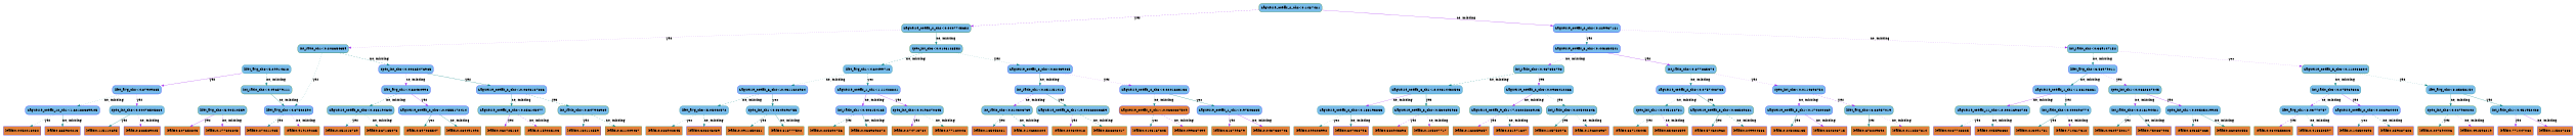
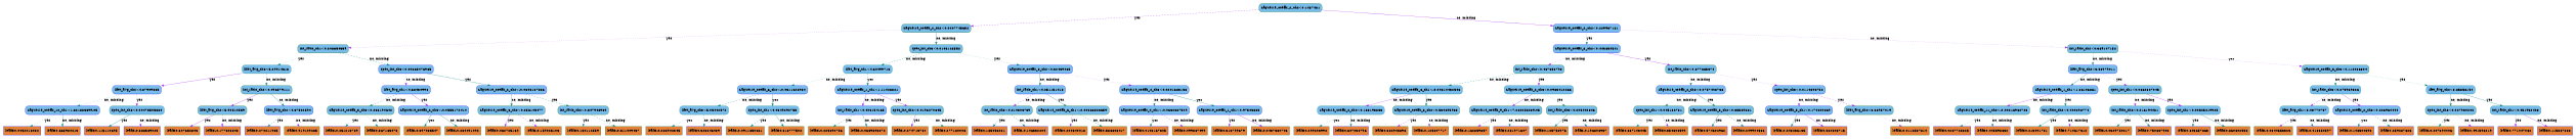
  digraph {
    rankdir=TB
    node [color=blue fillcolor="#e48038" shape=box style=filled]
    edge [color=teal style=solid]
    n1 [color=darkgreen fillcolor="#78bceb" height=0.5 label="Laguerre_coeffs_2_ch2<0.1487481" style="filled, rounded" width=2.9201]
    n2 [color=darkgreen fillcolor="#78bceb" height=0.5 label="Laguerre_coeffs_2_ch2<0.0407745652" style="filled, rounded" width=3.2014]
    n3 [fillcolor="#78bceb" height=0.5 label="Laguerre_coeffs_2_ch2<0.229937181" style="filled, rounded" width=3.1076]
    n4 [color=darkgreen fillcolor="#78bceb" height=0.5 label="int_ratio_ch1<0.208654359" style="filled, rounded" width=2.3264]
    n5 [color=darkgreen fillcolor="#78bceb" height=0.5 label="spec_int_ch3<0.0103128552" style="filled, rounded" width=2.4097]
    n6 [fillcolor="#78bceb" height=0.5 label="Laguerre_coeffs_3_ch2<0.443854541" style="filled, rounded" width=3.1076]
    n7 [color=darkgreen fillcolor="#78bceb" height=0.5 label="int_ratio_ch2<0.369147152" style="filled, rounded" width=2.3264]
    n8 [color=teal fillcolor="#78bceb" height=0.5 label="lifet_avg_ch3<5.29914618" style="filled, rounded" width=2.2639]
    n9 [fillcolor="#78bceb" height=0.5 label="spec_int_ch3<0.00665476965" style="filled, rounded" width=2.5035]
    n10 [fillcolor="#78bceb" height=0.5 label="Laguerre_coeffs_3_ch2<0.32439065" style="filled, rounded" width=3.0139]
    n11 [color=teal fillcolor="#78bceb" height=0.5 label="lifet_avg_ch1<4.60499716" style="filled, rounded" width=2.2639]
    n12 [color=darkgreen fillcolor="#78bceb" height=0.5 label="int_ratio_ch2<0.377865374" style="filled, rounded" width=2.3264]
    n13 [color=darkgreen fillcolor="#78bceb" height=0.5 label="int_ratio_ch2<0.467358798" style="filled, rounded" width=2.3264]
    n14 [color=darkgreen fillcolor="#78bceb" height=0.5 label="Laguerre_coeffs_5_ch3<0.112086304" style="filled, rounded" width=3.1076]
    n15 [fillcolor="#78bceb" height=0.5 label="lifet_avg_ch2<3.58979011" style="filled, rounded" width=2.2639]
    n16 [fillcolor="#78bceb" height=0.5 label="lifet_avg_ch2<4.87909365" style="filled, rounded" width=2.2639]
    n17 [color=darkgreen fillcolor="#78bceb" height=0.5 label="int_ratio_ch2<0.496579111" style="filled, rounded" width=2.3264]
    n18 [fillcolor="#78bceb" height=0.5 label="Laguerre_coeffs_2_ch2<-0.0643187836" style="filled, rounded" width=3.2639]
    n19 [fillcolor="#78bceb" height=0.5 label="lifet_avg_ch1<4.68430996" style="filled, rounded" width=2.2639]
    n20 [fillcolor="#78bceb" height=0.5 label="Laguerre_coeffs_2_ch3<0.0201683138" style="filled, rounded" width=3.2014]
    n21 [fillcolor="#78bceb" height=0.5 label="int_ratio_ch1<0.251151413" style="filled, rounded" width=2.3264]
    n22 [fillcolor="#78bceb" height=0.5 label="Laguerre_coeffs_1_ch1<1.11428821" style="filled, rounded" width=3.0139]
    n23 [fillcolor="#78bceb" height=0.5 label="Laguerre_coeffs_6_ch2<-0.0311628934" style="filled, rounded" width=3.2639]
    n24 [fillcolor="#78bceb" height=0.5 label="spec_int_ch3<0.0114696752" style="filled, rounded" width=2.4097]
    n25 [fillcolor="#78bceb" height=0.5 label="Laguerre_coeffs_2_ch3<0.0757408738" style="filled, rounded" width=3.2014]
    n26 [color=teal fillcolor="#78bceb" height=0.5 label="Laguerre_coeffs_2_ch3<0.0983412266" style="filled, rounded" width=3.2014]
    n27 [color=teal fillcolor="#78bceb" height=0.5 label="Laguerre_coeffs_8_ch1<-0.00314432546" style="filled, rounded" width=3.3576]
    n28 [color=teal fillcolor="#78bceb" height=0.5 label="lifet_avg_ch2<3.85858154" style="filled, rounded" width=2.2639]
    n29 [color=teal fillcolor="#78bceb" height=0.5 label="int_ratio_ch3<0.275969326" style="filled, rounded" width=2.3264]
    n30 [color=darkgreen fillcolor="#78bceb" height=0.5 label="spec_int_ch1<0.0662827045" style="filled, rounded" width=2.4097]
    n31 [fillcolor="#78bceb" height=0.5 label="Laguerre_coeffs_1_ch1<1.86106861" style="filled, rounded" width=3.0139]
    n32 [color=teal fillcolor="#78bceb" height=0.5 label="spec_int_ch3<0.00473505864" style="filled, rounded" width=2.5035]
    n33 [fillcolor="#78bceb" height=0.5 label="Laguerre_coeffs_12_ch1<1.62188389e-05" style="filled, rounded" width=3.441]
    n34 [color=darkgreen fillcolor="#78bceb" height=0.5 label="lifet_avg_ch2<5.90510559" style="filled, rounded" width=2.2639]
    n35 [fillcolor="#78bceb" height=0.5 label="lifet_avg_ch2<4.67502594" style="filled, rounded" width=2.2639]
    n36 [color=darkgreen fillcolor="#78bceb" height=0.5 label="int_ratio_ch2<0.347948939" style="filled, rounded" width=2.3264]
    n37 [color=darkgreen fillcolor="#78bceb" height=0.5 label="Laguerre_coeffs_3_ch2<0.256145477" style="filled, rounded" width=3.1076]
    n38 [fillcolor="#78bceb" height=0.5 label="Laguerre_coeffs_2_ch3<-0.0555172414" style="filled, rounded" width=3.2639]
    n39 [color=darkgreen fillcolor="#78bceb" height=0.5 label="Laguerre_coeffs_3_ch3<0.266194642" style="filled, rounded" width=3.1076]
    n40 [fillcolor="#78bceb" height=0.5 label="Laguerre_coeffs_1_ch1<0.97503835" style="filled, rounded" width=3.0139]
-   n41 [height=0.5 label="Laguerre_coeffs_4_ch1<-0.0632687509" style="filled, rounded" width=3.2639]
+   n41 [fillcolor="#78bceb" height=0.5 label="Laguerre_coeffs_4_ch1<-0.0632687509" style="filled, rounded" width=3.2639]
    n42 [color=darkgreen fillcolor="#78bceb" height=0.5 label="Laguerre_coeffs_6_ch1<-0.00868823659" style="filled, rounded" width=3.3576]
    n43 [color=darkgreen fillcolor="#78bceb" height=0.5 label="int_ratio_ch3<0.210303739" style="filled, rounded" width=2.3264]
    n44 [color=darkgreen fillcolor="#78bceb" height=0.5 label="spec_int_ch2<0.0196270645" style="filled, rounded" width=2.4097]
    n45 [fillcolor="#78bceb" height=0.5 label="int_ratio_ch1<0.403154165" style="filled, rounded" width=2.3264]
    n46 [color=teal fillcolor="#78bceb" height=0.5 label="spec_int_ch1<0.0349292755" style="filled, rounded" width=2.4097]
    n47 [color=teal fillcolor="#78bceb" height=0.5 label="lifet_avg_ch3<5.05442572" style="filled, rounded" width=2.2639]
    n48 [height=0.5 label="leaf=0.115110695" width=1.6076]
    n49 [height=0.5 label="leaf=-0.388589025" width=1.6701]
    n50 [height=0.5 label="leaf=0.0452018082" width=1.7014]
    n51 [height=0.5 label="leaf=0.665984213" width=1.6076]
    n52 [color=teal height=0.5 label="leaf=0.607652843" width=1.6076]
    n53 [height=0.5 label="leaf=-0.177608848" width=1.6701]
    n54 [height=0.5 label="leaf=0.270211965" width=1.6076]
    n55 [color=darkgreen height=0.5 label="leaf=0.919109285" width=1.6076]
-   n56 [height=0.5 label="leaf=0.130112559" width=1.6076]
+   n56 [color=darkgreen height=0.5 label="leaf=0.130112559" width=1.6076]
    n57 [color=darkgreen height=0.5 label="leaf=-0.311009437" width=1.6701]
    n58 [color=darkgreen height=0.5 label="leaf=0.062725164" width=1.6076]
    n59 [color=darkgreen height=0.5 label="leaf=-0.159025103" width=1.6701]
    n60 [color=darkgreen height=0.5 label="leaf=-0.397085547" width=1.6701]
    n61 [color=teal height=0.5 label="leaf=-0.284491092" width=1.6701]
    n62 [height=0.5 label="leaf=-0.251213789" width=1.6701]
    n63 [color=darkgreen height=0.5 label="leaf=0.367185473" width=1.6076]
    n64 [color=darkgreen height=0.5 label="leaf=0.313799679" width=1.6076]
    n65 [color=teal height=0.5 label="leaf=-0.0437380746" width=1.7639]
    n66 [height=0.5 label="leaf=0.0103167305" width=1.7014]
    n67 [color=darkgreen height=0.5 label="leaf=0.499867499" width=1.6076]
    n68 [color=darkgreen height=0.5 label="leaf=0.200340018" width=1.6076]
    n69 [color=darkgreen height=0.5 label="leaf=0.588808417" width=1.6076]
    n70 [height=0.5 label="leaf=0.185453281" width=1.6076]
    n71 [height=0.5 label="leaf=-0.146332204" width=1.6701]
    n72 [color=darkgreen height=0.5 label="leaf=-0.274713784" width=1.6701]
    n73 [color=darkgreen height=0.5 label="leaf=0.277180046" width=1.6076]
    n74 [color=darkgreen height=0.5 label="leaf=-0.225890756" width=1.6701]
    n75 [color=teal height=0.5 label="leaf=-0.0669693872" width=1.7639]
    n76 [color=teal height=0.5 label="leaf=-0.0911850631" width=1.7639]
    n77 [color=darkgreen height=0.5 label="leaf=0.818777502" width=1.6076]
    n78 [color=teal height=0.5 label="leaf=-0.238902345" width=1.6701]
    n79 [height=0.5 label="leaf=0.323846489" width=1.6076]
    n80 [color=darkgreen fillcolor="#78bceb" height=0.5 label="lifet_avg_ch2<3.68957019" style="filled, rounded" width=2.2639]
    n81 [fillcolor="#78bceb" height=0.5 label="Laguerre_coeffs_5_ch1<0.174600869" style="filled, rounded" width=3.1076]
    n82 [color=darkgreen fillcolor="#78bceb" height=0.5 label="Laguerre_coeffs_3_ch2<0.33569631" style="filled, rounded" width=3.0139]
    n83 [color=darkgreen fillcolor="#78bceb" height=0.5 label="spec_int_ch1<0.045182731" style="filled, rounded" width=2.316]
    n84 [color=darkgreen fillcolor="#78bceb" height=0.5 label="int_ratio_ch3<0.205442846" style="filled, rounded" width=2.3264]
    n85 [color=darkgreen fillcolor="#78bceb" height=0.5 label="Laguerre_coeffs_9_ch1<7.26025828e-05" style="filled, rounded" width=3.3472]
    n86 [color=darkgreen fillcolor="#78bceb" height=0.5 label="Laguerre_coeffs_3_ch2<0.534695983" style="filled, rounded" width=3.1076]
    n87 [color=teal fillcolor="#78bceb" height=0.5 label="Laguerre_coeffs_2_ch2<0.183193833" style="filled, rounded" width=3.1076]
    n88 [color=teal fillcolor="#78bceb" height=0.5 label="int_ratio_ch1<0.451952428" style="filled, rounded" width=2.3264]
    n89 [color=darkgreen fillcolor="#78bceb" height=0.5 label="spec_int_ch3<0.027930202" style="filled, rounded" width=2.316]
    n90 [fillcolor="#78bceb" height=0.5 label="Laguerre_coeffs_2_ch3<0.226964444" style="filled, rounded" width=3.1076]
    n91 [color=teal fillcolor="#78bceb" height=0.5 label="lifet_avg_ch1<3.03770757" style="filled, rounded" width=2.2639]
    n92 [color=teal fillcolor="#78bceb" height=0.5 label="spec_int_ch1<0.00525219925" style="filled, rounded" width=2.5035]
    n93 [color=teal fillcolor="#78bceb" height=0.5 label="int_ratio_ch3<0.216194481" style="filled, rounded" width=2.3264]
    n94 [color=teal fillcolor="#78bceb" height=0.5 label="int_ratio_ch2<0.400298774" style="filled, rounded" width=2.3264]
    n95 [color=darkgreen fillcolor="#78bceb" height=0.5 label="Laguerre_coeffs_11_ch2<-0.00216962723" style="filled, rounded" width=3.4514]
-   n96 [color=darkgreen height=0.5 label="leaf=0.678229392" width=1.6076]
    n97 [color=darkgreen height=0.5 label="leaf=-0.0113537814" width=1.7639]
    n98 [height=0.5 label="leaf=-0.248236135" width=1.6701]
    n99 [height=0.5 label="leaf=0.364308715" width=1.6076]
    n100 [height=0.5 label="leaf=0.574602962" width=1.6076]
    n101 [height=0.5 label="leaf=0.249904886" width=1.6076]
    n102 [color=teal height=0.5 label="leaf=0.687143445" width=1.6076]
    n103 [color=darkgreen height=0.5 label="leaf=0.354808599" width=1.6076]
    n104 [color=teal height=0.5 label="leaf=0.125758976" width=1.6076]
    n105 [height=0.5 label="leaf=-0.196806937" width=1.6701]
    n106 [color=teal height=0.5 label="leaf=-0.162859857" width=1.6701]
    n107 [height=0.5 label="leaf=0.231971607" width=1.6076]
    n108 [color=darkgreen height=0.5 label="leaf=0.382943898" width=1.6076]
    n109 [color=darkgreen height=0.5 label="leaf=-0.125807717" width=1.6701]
    n110 [color=teal height=0.5 label="leaf=0.299203992" width=1.6076]
    n111 [height=0.5 label="leaf=0.607038796" width=1.6076]
    n112 [height=0.5 label="leaf=0.771447062" width=1.6076]
    n113 [height=0.5 label="leaf=0.115887888" width=1.6076]
    n114 [color=darkgreen height=0.5 label="leaf=-0.207394406" width=1.6701]
    n115 [height=0.5 label="leaf=0.491598219" width=1.6076]
    n116 [height=0.5 label="leaf=-0.148500398" width=1.6701]
    n117 [height=0.5 label="leaf=0.259287626" width=1.6076]
    n118 [color=darkgreen height=0.5 label="leaf=-0.0844653323" width=1.7639]
    n119 [height=0.5 label="leaf=-0.418650597" width=1.6701]
    n120 [height=0.5 label="leaf=0.643657863" width=1.6076]
    n121 [color=darkgreen height=0.5 label="leaf=0.860602558" width=1.6076]
    n122 [color=teal height=0.5 label="leaf=-0.0329750217" width=1.7639]
    n123 [height=0.5 label="leaf=0.750867903" width=1.6076]
    n124 [color=teal height=0.5 label="leaf=0.213091731" width=1.6076]
    n125 [color=teal height=0.5 label="leaf=0.714617312" width=1.6076]
    n126 [height=0.5 label="leaf=0.0267728325" width=1.7014]
    n127 [height=0.5 label="leaf=0.445598632" width=1.6076]
    n1 -> n2 [color=purple label=yes style=dashed]
    n1 -> n3 [color=purple label="no, missing"]
    n2 -> n4 [color=purple label=yes style=dotted]
    n2 -> n5 [label="no, missing"]
    n3 -> n6 [label=yes style=dotted]
    n3 -> n7 [color=purple label="no, missing" style=dotted]
-   n4 -> n35 [label=yes style=dotted]
+   n4 -> n8 [label=yes style=dotted]
    n4 -> n9 [label="no, missing" style=dashed]
    n5 -> n10 [label=yes style=dotted]
    n5 -> n11 [label="no, missing" style=dashed]
    n6 -> n12 [color=purple label=yes]
    n6 -> n13 [color=purple label="no, missing" style=dotted]
    n7 -> n14 [color=purple label=yes style=dotted]
    n7 -> n15 [label="no, missing" style=dashed]
    n8 -> n16 [color=purple label=yes]
    n8 -> n17 [label="no, missing" style=dashed]
    n9 -> n18 [label=yes]
    n9 -> n19 [color=purple label="no, missing" style=dotted]
    n10 -> n20 [color=purple label=yes style=dotted]
    n10 -> n21 [label="no, missing"]
    n11 -> n22 [label=yes style=dashed]
    n11 -> n23 [label="no, missing" style=dotted]
    n12 -> n24 [color=purple label=yes style=dotted]
    n12 -> n25 [label="no, missing" style=dotted]
    n13 -> n26 [color=purple label=yes style=dotted]
    n13 -> n27 [label="no, missing" style=dashed]
    n14 -> n28 [label=yes style=dotted]
    n14 -> n29 [label="no, missing" style=dotted]
    n15 -> n30 [color=purple label=yes style=dotted]
    n15 -> n31 [label="no, missing"]
    n16 -> n32 [color=purple label=yes style=dotted]
    n16 -> n33 [label="no, missing" style=dotted]
+   n17 -> n34 [color=purple label=yes]
    n17 -> n35 [label="no, missing"]
    n18 -> n36 [label=yes style=dashed]
    n18 -> n37 [label="no, missing"]
    n19 -> n38 [color=purple label=yes]
    n19 -> n39 [label="no, missing" style=dashed]
    n20 -> n40 [label=yes]
    n20 -> n41 [label="no, missing" style=dotted]
    n21 -> n42 [label=yes]
    n21 -> n43 [color=purple label="no, missing" style=dashed]
    n22 -> n44 [color=purple label=yes]
    n22 -> n45 [color=purple label="no, missing"]
    n23 -> n46 [label=yes]
    n23 -> n47 [label="no, missing" style=dashed]
    n24 -> n80 [color=purple label=yes style=dashed]
    n24 -> n81 [color=purple label="no, missing" style=dotted]
    n25 -> n82 [label=yes]
    n25 -> n83 [label="no, missing" style=dotted]
    n26 -> n84 [label=yes style=dotted]
    n26 -> n85 [color=purple label="no, missing"]
    n27 -> n86 [label=yes]
    n27 -> n87 [color=purple label="no, missing"]
    n28 -> n88 [label=yes]
    n28 -> n89 [label="no, missing"]
    n29 -> n90 [color=purple label=yes]
    n29 -> n91 [color=purple label="no, missing" style=dashed]
    n30 -> n92 [color=purple label=yes]
    n30 -> n93 [color=purple label="no, missing" style=dotted]
    n31 -> n94 [label=yes style=dashed]
    n31 -> n95 [color=purple label="no, missing"]
    n32 -> n48 [label=yes]
    n32 -> n49 [color=purple label="no, missing" style=dotted]
    n33 -> n50 [label=yes style=dotted]
    n33 -> n51 [label="no, missing"]
    n34 -> n52 [color=purple label=yes]
    n34 -> n53 [color=purple label="no, missing" style=dashed]
    n35 -> n54 [label=yes style=dashed]
    n35 -> n55 [color=purple label="no, missing" style=dotted]
    n36 -> n56 [label=yes style=dotted]
    n36 -> n57 [label="no, missing" style=dashed]
    n37 -> n58 [color=purple label=yes]
    n37 -> n59 [color=purple label="no, missing" style=dashed]
    n38 -> n60 [label=yes]
    n38 -> n61 [label="no, missing"]
    n39 -> n62 [label=yes style=dotted]
    n39 -> n63 [label="no, missing" style=dotted]
    n40 -> n64 [color=purple label=yes style=dashed]
    n40 -> n65 [color=purple label="no, missing"]
    n41 -> n66 [label=yes style=dashed]
    n41 -> n67 [color=purple label="no, missing" style=dashed]
    n42 -> n68 [color=purple label=yes style=dashed]
    n42 -> n69 [label="no, missing" style=dashed]
    n43 -> n70 [label=yes style=dashed]
    n43 -> n71 [label="no, missing" style=dashed]
    n44 -> n72 [color=purple label=yes]
    n44 -> n73 [label="no, missing" style=dotted]
    n45 -> n74 [label=yes style=dashed]
    n45 -> n75 [label="no, missing"]
    n46 -> n76 [label=yes style=dashed]
    n46 -> n77 [label="no, missing"]
    n47 -> n78 [label=yes style=dotted]
    n47 -> n79 [label="no, missing" style=dashed]
-   n80 -> n96 [label=yes]
    n80 -> n97 [color=purple label="no, missing" style=dotted]
    n81 -> n98 [label=yes]
    n81 -> n99 [color=purple label="no, missing"]
    n82 -> n100 [label=yes]
    n82 -> n101 [label="no, missing" style=dashed]
    n83 -> n102 [label=yes style=dotted]
    n83 -> n103 [color=purple label="no, missing" style=dashed]
    n84 -> n104 [label=yes]
    n84 -> n105 [label="no, missing" style=dotted]
    n85 -> n106 [color=purple label=yes style=dashed]
    n85 -> n107 [label="no, missing" style=dotted]
    n86 -> n108 [color=purple label=yes style=dashed]
    n86 -> n109 [color=purple label="no, missing" style=dotted]
    n87 -> n110 [label=yes style=dotted]
    n87 -> n111 [label="no, missing"]
    n88 -> n112 [color=purple label=yes style=dashed]
    n88 -> n113 [color=purple label="no, missing"]
    n89 -> n114 [label=yes style=dashed]
    n89 -> n115 [color=purple label="no, missing" style=dotted]
    n90 -> n116 [label=yes style=dotted]
    n90 -> n117 [label="no, missing" style=dashed]
    n91 -> n118 [color=purple label=yes style=dashed]
    n91 -> n119 [label="no, missing" style=dotted]
    n92 -> n120 [label=yes style=dotted]
    n92 -> n121 [label="no, missing"]
    n93 -> n122 [label=yes style=dashed]
    n93 -> n123 [label="no, missing"]
    n94 -> n124 [label=yes]
    n94 -> n125 [color=purple label="no, missing" style=dotted]
    n95 -> n126 [label=yes style=dotted]
    n95 -> n127 [label="no, missing" style=dotted]
  }
